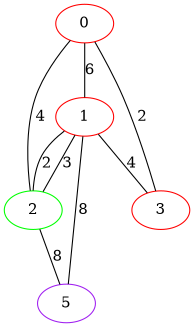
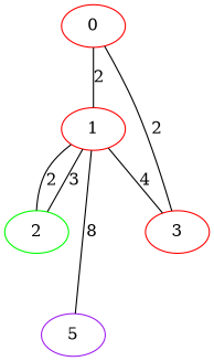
  graph {
    node [color=red weight=1]
    0
    1
    2 [color=green weight=2]
    3
    n5 [color=purple label=5 weight=4]
-   0 -- 1 [label=6]
-   0 -- 2 [label=4]
+   0 -- 1 [label=2]
    0 -- 3 [label=2]
    1 -- 2 [label=3]
    1 -- 2 [label=2]
    1 -- 3 [label=4]
    1 -- n5 [label=8]
-   2 -- n5 [label=8]
  }
